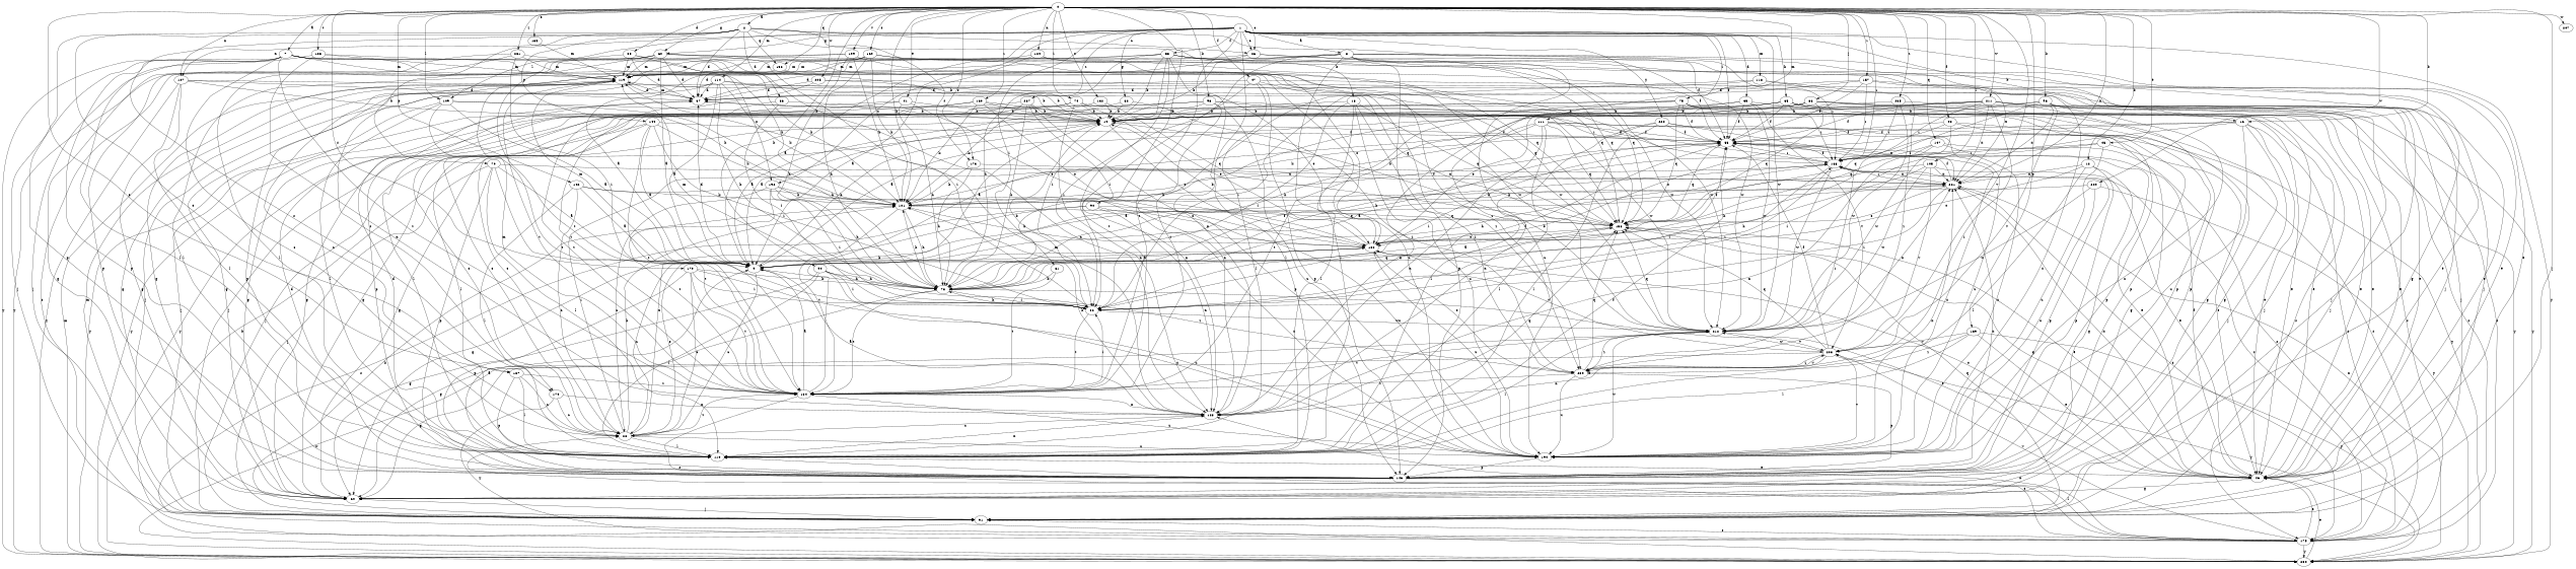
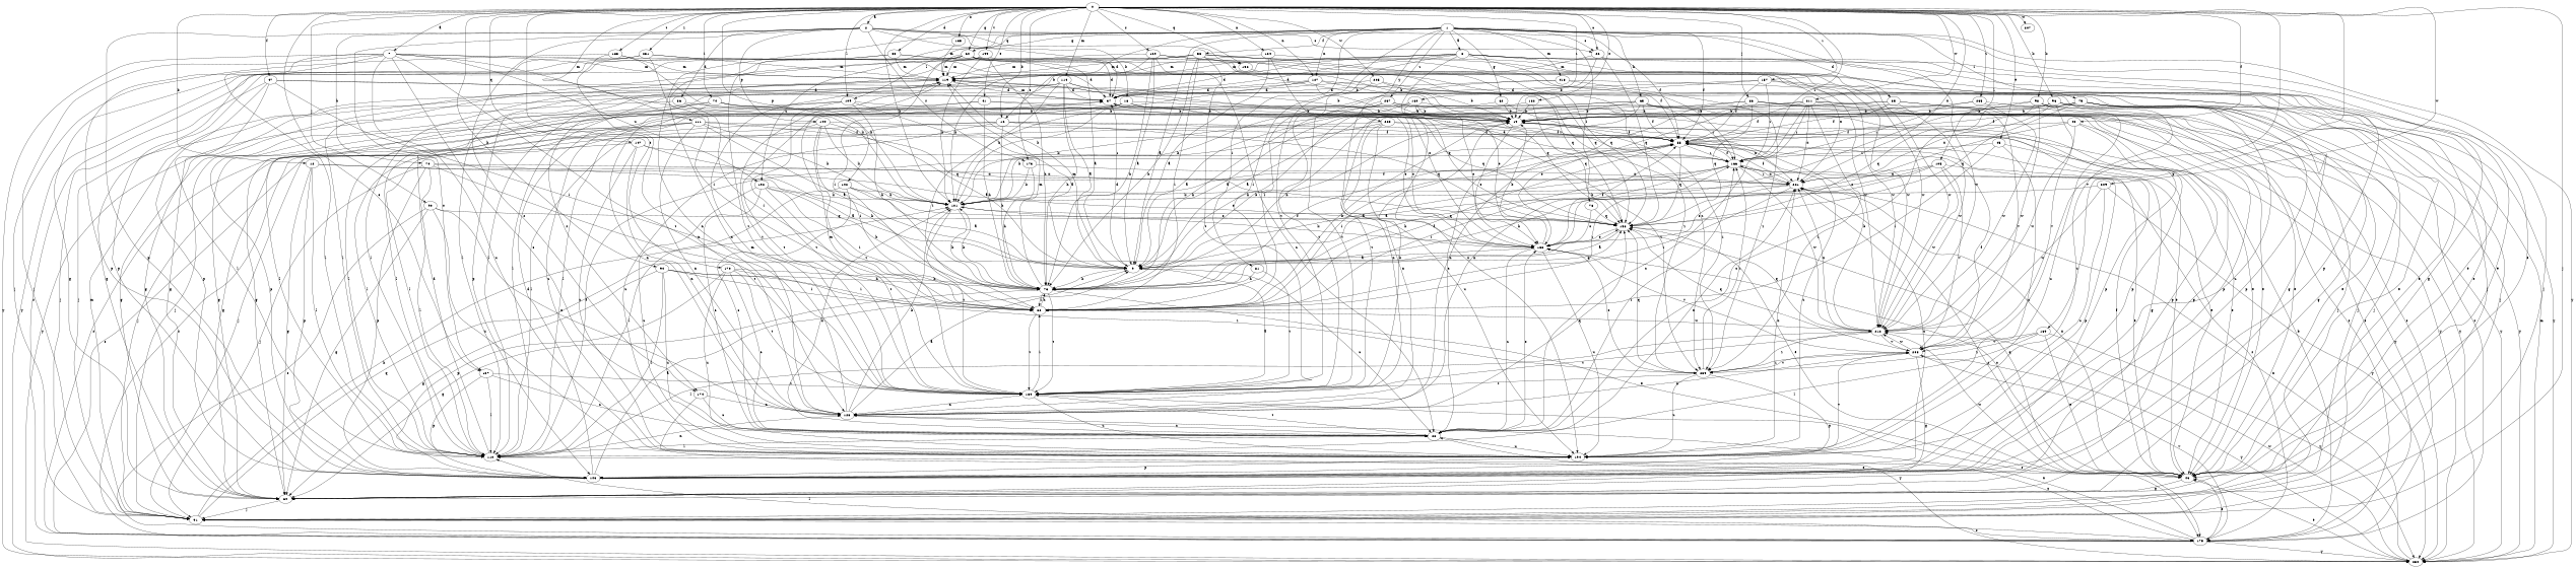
  strict digraph {
    0
    2
    7
    12
    16
    26
    33
    41
    45
    47
    48
    60
    74
    86
    90
    91
    94
    96
    98
    101
    105
    109
    111
    114
    124
    127
    132
    135
    137
    139
    142
    147
    n33 [label=152]
    157
    160
    166
    169
    170
    173
    183
    199
    203
    205
    207
    209
    211
    221
    231
    235
    55
    18
    36
    37
    70
    144
    146
    174
    184
    192
    212
    230
    28
    110
    119
    194
    64
    138
    46
    73
    156
    175
    19
    128
    82
    239
    9
    1
    8
    35
    53
    62
    65
    75
+   78
    81
-   118
+   118 [label=418]
    223
    237
    0 -> 2 [label=a]
    0 -> 7 [label=a]
    0 -> 12 [label=b]
    0 -> 16 [label=b]
    0 -> 26 [label=c]
    0 -> 33 [label=d]
    0 -> 41 [label=e]
    0 -> 45 [label=e]
    0 -> 47 [label=f]
    0 -> 48 [label=f]
    0 -> 60 [label=g]
    0 -> 74 [label=i]
    0 -> 86 [label=j]
    0 -> 90 [label=j]
    0 -> 91 [label=j]
    0 -> 94 [label=k]
    0 -> 96 [label=k]
    0 -> 98 [label=k]
    0 -> 101 [label=k]
    0 -> 105 [label=l]
    0 -> 109 [label=l]
    0 -> 111 [label=m]
    0 -> 114 [label=m]
    0 -> 124 [label=n]
    0 -> 127 [label=n]
    0 -> 132 [label=o]
    0 -> 135 [label=o]
    0 -> 137 [label=o]
    0 -> 139 [label=p]
    0 -> 142 [label=p]
    0 -> 147 [label=q]
    0 -> n33 [label=q]
    0 -> 157 [label=r]
    0 -> 160 [label=r]
    0 -> 166 [label=r]
    0 -> 169 [label=s]
    0 -> 170 [label=s]
    0 -> 173 [label=s]
    0 -> 183 [label=t]
    0 -> 199 [label=v]
    0 -> 203 [label=v]
    0 -> 205 [label=w]
    0 -> 207 [label=w]
    0 -> 209 [label=w]
    0 -> 211 [label=w]
    0 -> 221 [label=x]
    0 -> 231 [label=z]
    0 -> 235 [label=z]
    2 -> 26 [label=c]
    2 -> 137 [label=o]
    2 -> n33 [label=q]
    2 -> 173 [label=s]
    2 -> 55 [label=f]
    2 -> 18 [label=b]
    2 -> 36 [label=d]
    2 -> 37 [label=d]
    2 -> 70 [label=h]
    2 -> 144 [label=p]
    2 -> 146 [label=p]
    2 -> 174 [label=s]
    7 -> 91 [label=j]
    7 -> 101 [label=k]
    7 -> 146 [label=p]
    7 -> 184 [label=t]
    7 -> 192 [label=u]
    7 -> 212 [label=w]
    7 -> 230 [label=y]
    7 -> 28 [label=c]
    7 -> 110 [label=l]
    7 -> 119 [label=m]
    7 -> 194 [label=u]
    12 -> 221 [label=x]
    12 -> 146 [label=p]
    12 -> 110 [label=l]
    12 -> 64 [label=g]
    12 -> 138 [label=o]
    16 -> 91 [label=j]
    16 -> 55 [label=f]
    16 -> 194 [label=u]
    16 -> 46 [label=e]
    16 -> 73 [label=h]
    16 -> 156 [label=q]
    16 -> 175 [label=s]
    26 -> 119 [label=m]
    26 -> 64 [label=g]
    26 -> 156 [label=q]
    26 -> 19 [label=b]
    33 -> 37 [label=d]
    33 -> 230 [label=y]
    33 -> 119 [label=m]
    33 -> 156 [label=q]
    33 -> 128 [label=n]
    41 -> 146 [label=p]
    41 -> 184 [label=t]
    41 -> 138 [label=o]
    41 -> 73 [label=h]
    41 -> 19 [label=b]
    45 -> 166 [label=r]
    45 -> 194 [label=u]
    45 -> 46 [label=e]
    45 -> 82 [label=i]
    47 -> 91 [label=j]
    47 -> 37 [label=d]
    47 -> 146 [label=p]
    47 -> 110 [label=l]
    47 -> 82 [label=i]
    47 -> 239 [label=z]
    48 -> 55 [label=f]
    48 -> 146 [label=p]
    48 -> 212 [label=w]
    48 -> 230 [label=y]
    48 -> 138 [label=o]
    60 -> 221 [label=x]
    60 -> 37 [label=d]
    60 -> 184 [label=t]
    60 -> 212 [label=w]
    60 -> 110 [label=l]
    60 -> 119 [label=m]
    60 -> 175 [label=s]
    60 -> 82 [label=i]
    60 -> 9 [label=a]
    74 -> 110 [label=l]
    74 -> 64 [label=g]
    74 -> 138 [label=o]
    74 -> 46 [label=e]
    74 -> 19 [label=b]
    74 -> 128 [label=n]
    86 -> 230 [label=y]
    86 -> 64 [label=g]
    86 -> 138 [label=o]
    86 -> 156 [label=q]
    86 -> 175 [label=s]
    86 -> 19 [label=b]
    86 -> 128 [label=n]
    90 -> 194 [label=u]
    90 -> 64 [label=g]
    90 -> 156 [label=q]
    90 -> 175 [label=s]
    90 -> 128 [label=n]
    91 -> 101 [label=k]
    91 -> 119 [label=m]
    91 -> 156 [label=q]
    91 -> 175 [label=s]
    94 -> 110 [label=l]
    94 -> 194 [label=u]
    94 -> 64 [label=g]
    94 -> 73 [label=h]
    94 -> 82 [label=i]
    94 -> 239 [label=z]
    96 -> 91 [label=j]
    96 -> 203 [label=v]
    96 -> 221 [label=x]
    96 -> 194 [label=u]
    96 -> 156 [label=q]
    96 -> 175 [label=s]
    96 -> 19 [label=b]
    96 -> 9 [label=a]
    98 -> 91 [label=j]
    98 -> 212 [label=w]
    98 -> 28 [label=c]
    98 -> 194 [label=u]
    98 -> 46 [label=e]
    98 -> 19 [label=b]
    98 -> 128 [label=n]
    101 -> 55 [label=f]
    101 -> 184 [label=t]
    101 -> 73 [label=h]
    101 -> 156 [label=q]
    105 -> 203 [label=v]
    105 -> 221 [label=x]
    105 -> 212 [label=w]
    105 -> 46 [label=e]
    105 -> 73 [label=h]
    105 -> 9 [label=a]
    109 -> 91 [label=j]
    109 -> 184 [label=t]
    109 -> 110 [label=l]
    109 -> 73 [label=h]
    109 -> 19 [label=b]
    109 -> 9 [label=a]
    111 -> 101 [label=k]
    111 -> 55 [label=f]
    111 -> 110 [label=l]
    111 -> 64 [label=g]
    111 -> 156 [label=q]
    111 -> 175 [label=s]
    111 -> 128 [label=n]
    111 -> 9 [label=a]
    114 -> 91 [label=j]
    114 -> 101 [label=k]
    114 -> 37 [label=d]
    114 -> 64 [label=g]
    114 -> 73 [label=h]
    114 -> 156 [label=q]
    114 -> 19 [label=b]
    114 -> 9 [label=a]
    124 -> 55 [label=f]
    124 -> 119 [label=m]
    124 -> 138 [label=o]
    124 -> 9 [label=a]
    127 -> 101 [label=k]
    127 -> 37 [label=d]
    127 -> 230 [label=y]
    127 -> 110 [label=l]
    127 -> 64 [label=g]
    127 -> 138 [label=o]
    132 -> 156 [label=q]
    132 -> 19 [label=b]
    132 -> 9 [label=a]
    135 -> 119 [label=m]
    137 -> 146 [label=p]
    137 -> 184 [label=t]
    137 -> 28 [label=c]
    137 -> 110 [label=l]
    139 -> 203 [label=v]
    139 -> 230 [label=y]
    139 -> 110 [label=l]
    139 -> 46 [label=e]
    139 -> 239 [label=z]
    142 -> 101 [label=k]
    142 -> 28 [label=c]
    142 -> 110 [label=l]
    142 -> 138 [label=o]
    142 -> 9 [label=a]
    147 -> 166 [label=r]
    147 -> 194 [label=u]
    147 -> 73 [label=h]
    147 -> 175 [label=s]
    147 -> 128 [label=n]
    n33 -> 37 [label=d]
    n33 -> 19 [label=b]
    157 -> 91 [label=j]
    157 -> 166 [label=r]
    157 -> 55 [label=f]
    157 -> 37 [label=d]
    157 -> 46 [label=e]
    157 -> 82 [label=i]
    160 -> 101 [label=k]
    160 -> 166 [label=r]
    160 -> 230 [label=y]
    160 -> 64 [label=g]
    160 -> 138 [label=o]
    160 -> 19 [label=b]
    166 -> 221 [label=x]
    166 -> 55 [label=f]
    166 -> 37 [label=d]
    166 -> 146 [label=p]
    166 -> 212 [label=w]
    166 -> 73 [label=h]
    166 -> 175 [label=s]
    166 -> 82 [label=i]
    166 -> 9 [label=a]
    169 -> 101 [label=k]
    169 -> 28 [label=c]
    169 -> 119 [label=m]
    169 -> 46 [label=e]
    169 -> 73 [label=h]
    169 -> 156 [label=q]
    169 -> 9 [label=a]
    170 -> 146 [label=p]
    170 -> 184 [label=t]
    170 -> 28 [label=c]
    170 -> 194 [label=u]
    170 -> 73 [label=h]
    170 -> 82 [label=i]
    173 -> 101 [label=k]
    173 -> 221 [label=x]
    173 -> 73 [label=h]
    183 -> 91 [label=j]
    183 -> 101 [label=k]
    183 -> 119 [label=m]
    183 -> 128 [label=n]
    199 -> 101 [label=k]
    199 -> 212 [label=w]
    199 -> 110 [label=l]
    199 -> 119 [label=m]
    199 -> 73 [label=h]
    203 -> 55 [label=f]
    203 -> 212 [label=w]
    203 -> 230 [label=y]
    203 -> 64 [label=g]
    203 -> 156 [label=q]
    203 -> 128 [label=n]
    203 -> 239 [label=z]
    205 -> 37 [label=d]
    205 -> 184 [label=t]
    205 -> 46 [label=e]
    205 -> 19 [label=b]
    209 -> 101 [label=k]
    209 -> 212 [label=w]
    209 -> 230 [label=y]
    209 -> 194 [label=u]
    211 -> 166 [label=r]
    211 -> 221 [label=x]
    211 -> 55 [label=f]
    211 -> 146 [label=p]
    211 -> 184 [label=t]
    211 -> 230 [label=y]
    211 -> 28 [label=c]
    211 -> 46 [label=e]
    211 -> 19 [label=b]
    211 -> 239 [label=z]
    221 -> 101 [label=k]
    221 -> 166 [label=r]
    221 -> 55 [label=f]
    221 -> 138 [label=o]
    221 -> 175 [label=s]
    221 -> 82 [label=i]
    231 -> 146 [label=p]
    231 -> 119 [label=m]
    231 -> 64 [label=g]
    231 -> 82 [label=i]
    231 -> 239 [label=z]
    235 -> 166 [label=r]
    235 -> 212 [label=w]
    235 -> 175 [label=s]
    235 -> 19 [label=b]
    55 -> 166 [label=r]
    55 -> 194 [label=u]
    55 -> 46 [label=e]
    55 -> 156 [label=q]
    55 -> 82 [label=i]
    18 -> 110 [label=l]
    18 -> 194 [label=u]
    18 -> 156 [label=q]
    18 -> 19 [label=b]
    18 -> 82 [label=i]
    18 -> 239 [label=z]
    36 -> 230 [label=y]
    36 -> 19 [label=b]
    36 -> 82 [label=i]
    37 -> 119 [label=m]
    37 -> 19 [label=b]
    70 -> 91 [label=j]
    70 -> 221 [label=x]
    70 -> 146 [label=p]
    70 -> 184 [label=t]
    70 -> 110 [label=l]
    70 -> 9 [label=a]
    144 -> 91 [label=j]
    144 -> 101 [label=k]
    144 -> 55 [label=f]
    144 -> 184 [label=t]
    144 -> 110 [label=l]
    144 -> 82 [label=i]
    144 -> 9 [label=a]
    146 -> 221 [label=x]
    146 -> 37 [label=d]
    146 -> 9 [label=a]
    174 -> 230 [label=y]
    174 -> 28 [label=c]
    174 -> 128 [label=n]
    184 -> 119 [label=m]
    184 -> 194 [label=u]
    184 -> 175 [label=s]
    184 -> 19 [label=b]
    184 -> 128 [label=n]
    184 -> 82 [label=i]
    184 -> 9 [label=a]
    192 -> 101 [label=k]
    192 -> 184 [label=t]
    192 -> 28 [label=c]
    192 -> 194 [label=u]
    192 -> 73 [label=h]
    192 -> 82 [label=i]
    212 -> 203 [label=v]
    212 -> 221 [label=x]
    212 -> 184 [label=t]
    212 -> 110 [label=l]
    212 -> 156 [label=q]
    212 -> 19 [label=b]
    212 -> 239 [label=z]
    230 -> 221 [label=x]
    230 -> 212 [label=w]
    230 -> 119 [label=m]
    230 -> 46 [label=e]
    28 -> 101 [label=k]
    28 -> 166 [label=r]
    28 -> 221 [label=x]
    28 -> 184 [label=t]
    28 -> 110 [label=l]
    28 -> 194 [label=u]
    28 -> 138 [label=o]
    110 -> 55 [label=f]
    110 -> 37 [label=d]
    110 -> 46 [label=e]
    110 -> 128 [label=n]
    119 -> 37 [label=d]
    119 -> 146 [label=p]
    119 -> 184 [label=t]
    119 -> 64 [label=g]
    119 -> 156 [label=q]
    194 -> 203 [label=v]
    194 -> 221 [label=x]
    194 -> 146 [label=p]
-   194 -> 212 [label=w]
+   46 -> 212 [label=w]
    64 -> 91 [label=j]
    138 -> 101 [label=k]
    138 -> 203 [label=v]
    138 -> 55 [label=f]
    138 -> 28 [label=c]
    138 -> 194 [label=u]
    138 -> 19 [label=b]
    138 -> 9 [label=a]
    46 -> 221 [label=x]
    46 -> 55 [label=f]
    46 -> 64 [label=g]
    46 -> 138 [label=o]
    46 -> 156 [label=q]
    73 -> 101 [label=k]
    73 -> 55 [label=f]
    73 -> 184 [label=t]
    73 -> 119 [label=m]
    73 -> 64 [label=g]
    73 -> 46 [label=e]
    73 -> 156 [label=q]
    73 -> 82 [label=i]
    156 -> 138 [label=o]
    156 -> 46 [label=e]
    156 -> 9 [label=a]
    175 -> 203 [label=v]
    175 -> 230 [label=y]
    175 -> 28 [label=c]
    175 -> 110 [label=l]
    175 -> 46 [label=e]
    175 -> 19 [label=b]
    175 -> 128 [label=n]
    19 -> 55 [label=f]
    19 -> 64 [label=g]
    19 -> 138 [label=o]
    128 -> 101 [label=k]
    128 -> 28 [label=c]
    128 -> 119 [label=m]
    128 -> 156 [label=q]
    128 -> 9 [label=a]
    82 -> 166 [label=r]
    82 -> 55 [label=f]
    82 -> 184 [label=t]
    82 -> 212 [label=w]
    82 -> 73 [label=h]
    82 -> 19 [label=b]
    239 -> 166 [label=r]
    239 -> 203 [label=v]
    239 -> 146 [label=p]
    239 -> 184 [label=t]
    239 -> 194 [label=u]
    239 -> 138 [label=o]
    239 -> 156 [label=q]
    9 -> 37 [label=d]
    9 -> 28 [label=c]
    9 -> 119 [label=m]
    9 -> 73 [label=h]
    9 -> 19 [label=b]
    1 -> 16 [label=b]
    1 -> 26 [label=c]
    1 -> 60 [label=g]
    1 -> 109 [label=l]
    1 -> 127 [label=n]
    1 -> 55 [label=f]
    1 -> 184 [label=t]
    1 -> 192 [label=u]
    1 -> 212 [label=w]
    1 -> 230 [label=y]
    1 -> 46 [label=e]
    1 -> 128 [label=n]
    1 -> 9 [label=a]
    1 -> 8 [label=a]
    1 -> 35 [label=d]
    1 -> 53 [label=f]
    1 -> 62 [label=g]
    1 -> 65 [label=h]
    1 -> 75 [label=i]
+   1 -> 78 [label=i]
    1 -> 81 [label=i]
    1 -> 118 [label=m]
    1 -> 223 [label=y]
    1 -> 237 [label=z]
    8 -> 91 [label=j]
    8 -> 166 [label=r]
    8 -> 37 [label=d]
    8 -> 146 [label=p]
    8 -> 174 [label=s]
    8 -> 212 [label=w]
    8 -> 110 [label=l]
    8 -> 119 [label=m]
    8 -> 194 [label=u]
    8 -> 46 [label=e]
    8 -> 82 [label=i]
    35 -> 203 [label=v]
    35 -> 55 [label=f]
    35 -> 212 [label=w]
    35 -> 110 [label=l]
    35 -> 175 [label=s]
    35 -> 19 [label=b]
    53 -> 91 [label=j]
    53 -> 184 [label=t]
    53 -> 212 [label=w]
    53 -> 110 [label=l]
    53 -> 119 [label=m]
    53 -> 64 [label=g]
    53 -> 73 [label=h]
    53 -> 156 [label=q]
    53 -> 19 [label=b]
    53 -> 82 [label=i]
    62 -> 19 [label=b]
    62 -> 239 [label=z]
    62 -> 9 [label=a]
    65 -> 166 [label=r]
    65 -> 55 [label=f]
    65 -> 146 [label=p]
    65 -> 28 [label=c]
    65 -> 64 [label=g]
    65 -> 46 [label=e]
    65 -> 73 [label=h]
    65 -> 19 [label=b]
    75 -> 91 [label=j]
    75 -> 55 [label=f]
    75 -> 146 [label=p]
    75 -> 64 [label=g]
    75 -> 46 [label=e]
    75 -> 73 [label=h]
    75 -> 156 [label=q]
    75 -> 19 [label=b]
+   78 -> 138 [label=o]
+   78 -> 156 [label=q]
    81 -> 184 [label=t]
    81 -> 73 [label=h]
    118 -> 37 [label=d]
    118 -> 184 [label=t]
    118 -> 194 [label=u]
    118 -> 239 [label=z]
    223 -> 101 [label=k]
    223 -> 221 [label=x]
    223 -> 55 [label=f]
    223 -> 110 [label=l]
    223 -> 194 [label=u]
    223 -> 128 [label=n]
    237 -> 101 [label=k]
    237 -> 146 [label=p]
    237 -> 230 [label=y]
    237 -> 73 [label=h]
    237 -> 19 [label=b]
    237 -> 128 [label=n]
  }
